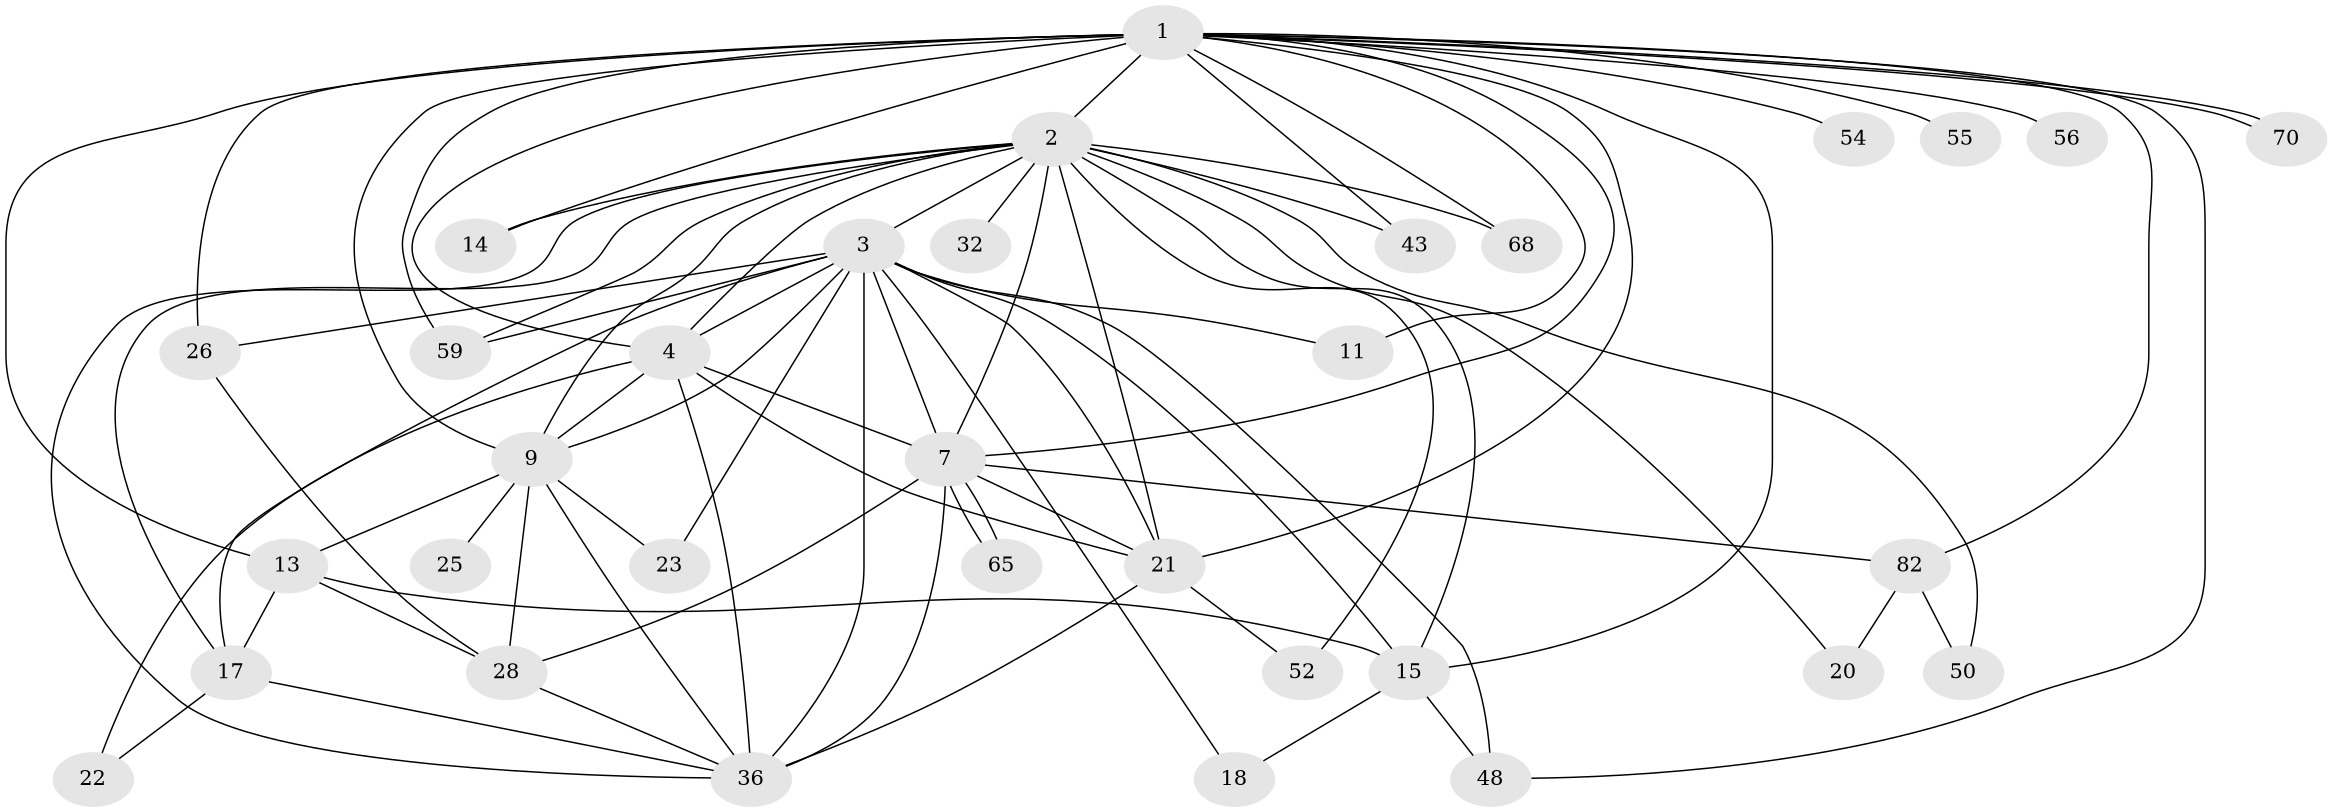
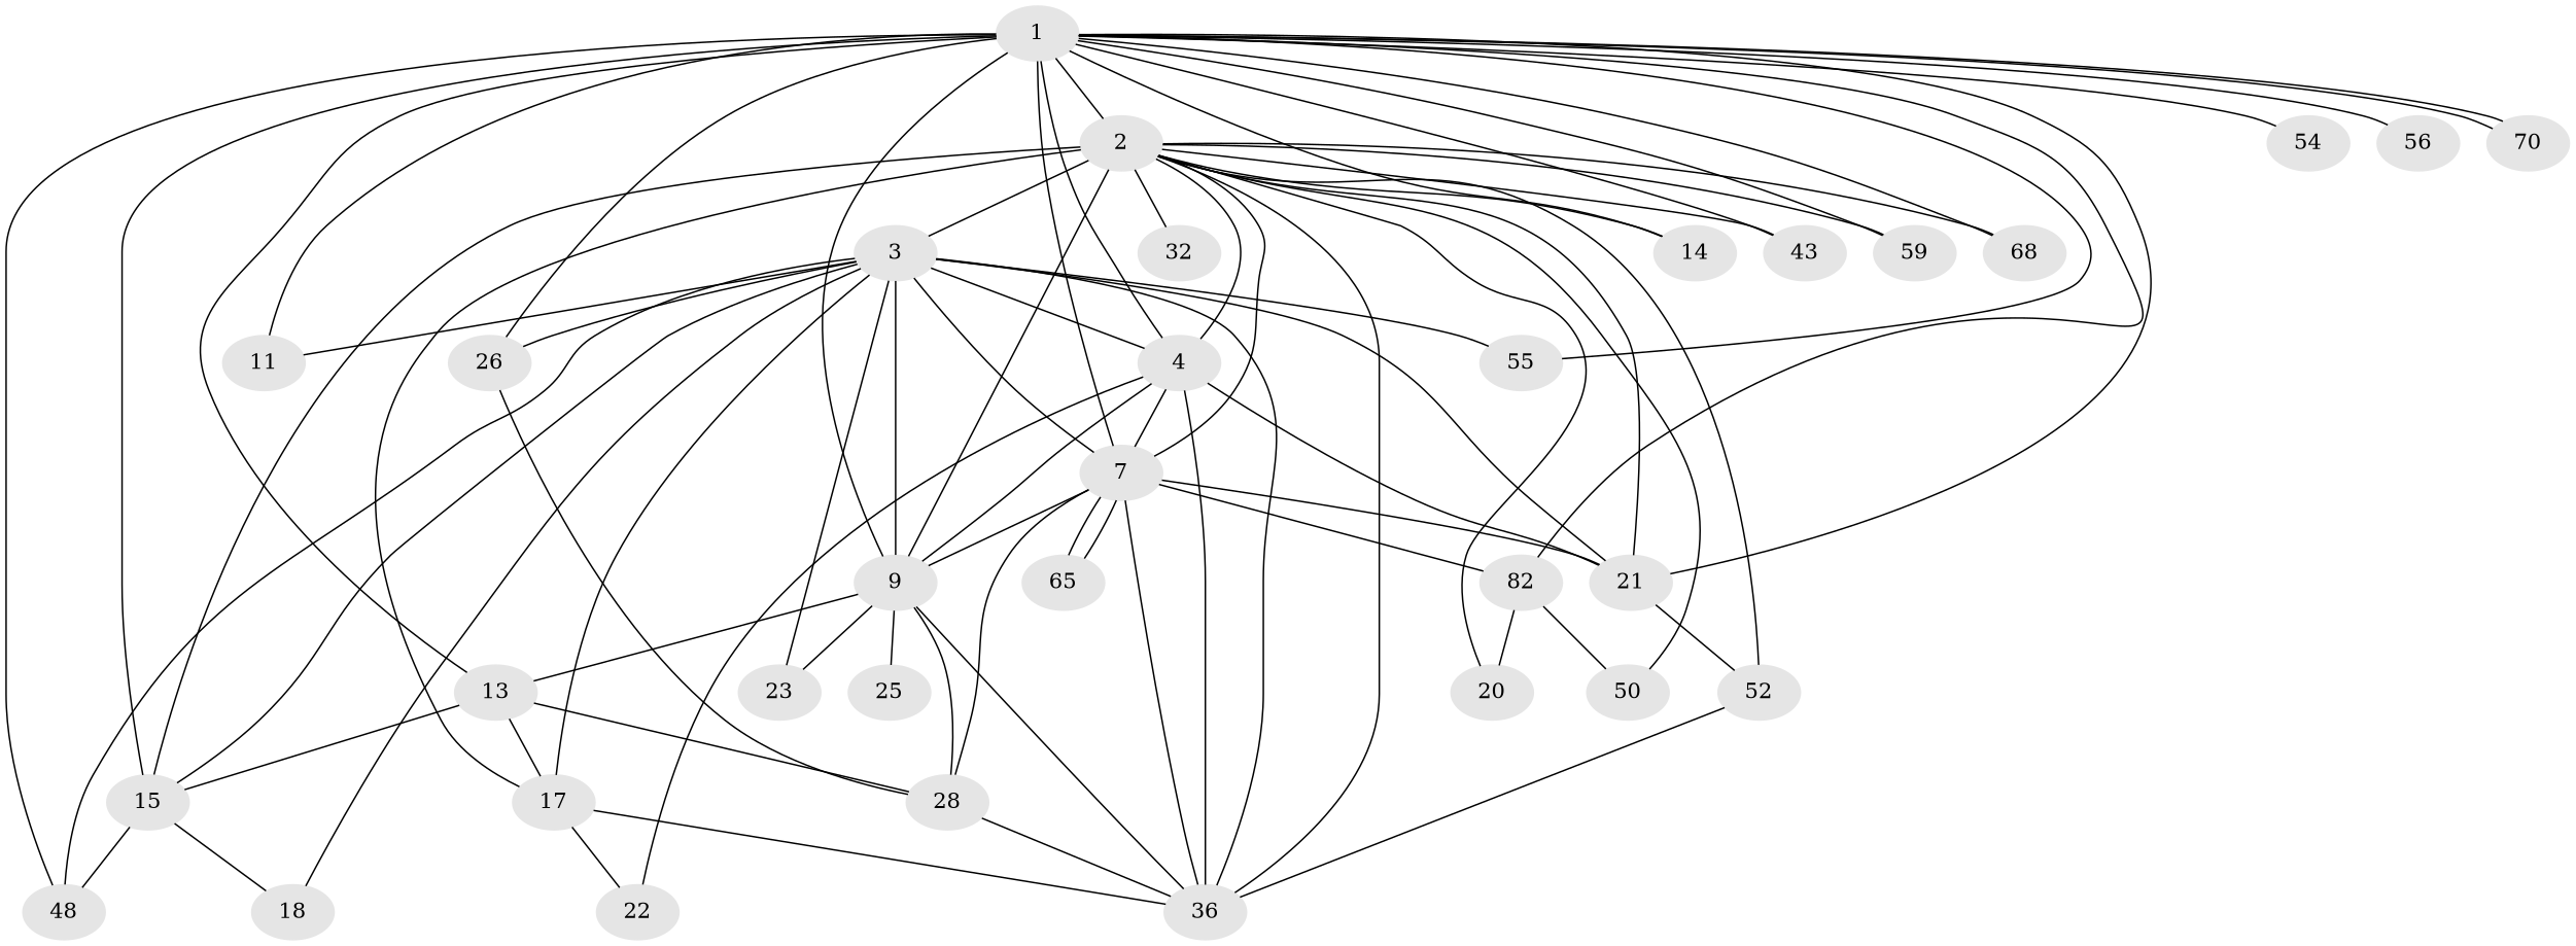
  graph {
    node [color=gray90 style=filled]
    1 [super="+63+6+5+29"]
    2 [super="+58+8"]
    4 [super="+31"]
    7
    9 [super="+30+62"]
    11
    n7 [label=82]
    13 [super="+42"]
    14
    15 [super="+68+16"]
    21 [super="+51+24+66"]
    26 [super="+80+38"]
    43
    48 [super="+72+82"]
    54
    55
    56
    59
    n19 [label=68]
    70
    3 [super="+27+10+69+73+75+34+45+46"]
    17
    20
    32
    36 [super="+41+77+44+39"]
    50
    52
    18
    23
    22 [super="+40"]
    28 [super="+57"]
    65
    25
    1 -- 2 [weight=7]
    1 -- 4 [weight=6]
    1 -- 7 [weight=3]
    1 -- 9 [weight=4]
    1 -- 11 [weight=2]
    1 -- n7
    1 -- 13 [weight=2]
    1 -- 14
    1 -- 15 [weight=5]
    1 -- 21
    1 -- 26
    1 -- 43
    1 -- 48 [weight=2]
    1 -- 54
    1 -- 55
    1 -- 56 [weight=2]
    1 -- 59
    1 -- n19
    1 -- 70
    1 -- 70
    2 -- 4 [weight=2]
    2 -- 7 [weight=2]
    2 -- 9 [weight=3]
    2 -- 14
    2 -- 15
    2 -- 21
    2 -- 43
    2 -- 59
    2 -- n19
    2 -- 3 [weight=6]
    2 -- 17
    2 -- 20
    2 -- 32
    2 -- 36
    2 -- 50
    2 -- 52 [weight=2]
    4 -- 7
    4 -- 9
    4 -- 21 [weight=2]
    4 -- 36
    4 -- 22 [weight=2]
+   7 -- 9
    7 -- n7
    7 -- 21
    7 -- 36
    7 -- 28
    7 -- 65
    7 -- 65
    9 -- 13
    9 -- 36
    9 -- 23
    9 -- 28
    9 -- 25
    n7 -- 20
    n7 -- 50
    13 -- 15
    13 -- 17
    13 -- 28
    15 -- 48
    15 -- 18
-   21 -- 36
+   52 -- 36
    21 -- 52
    26 -- 28
    3 -- 4 [weight=2]
    3 -- 7 [weight=3]
    3 -- 9 [weight=4]
    3 -- 11
    3 -- 15
    3 -- 21 [weight=5]
    3 -- 26 [weight=2]
    3 -- 48 [weight=2]
-   3 -- 59
+   3 -- 55
    3 -- 17
    3 -- 36 [weight=2]
    3 -- 18
    3 -- 23
    17 -- 36
    17 -- 22
    28 -- 36
  }
